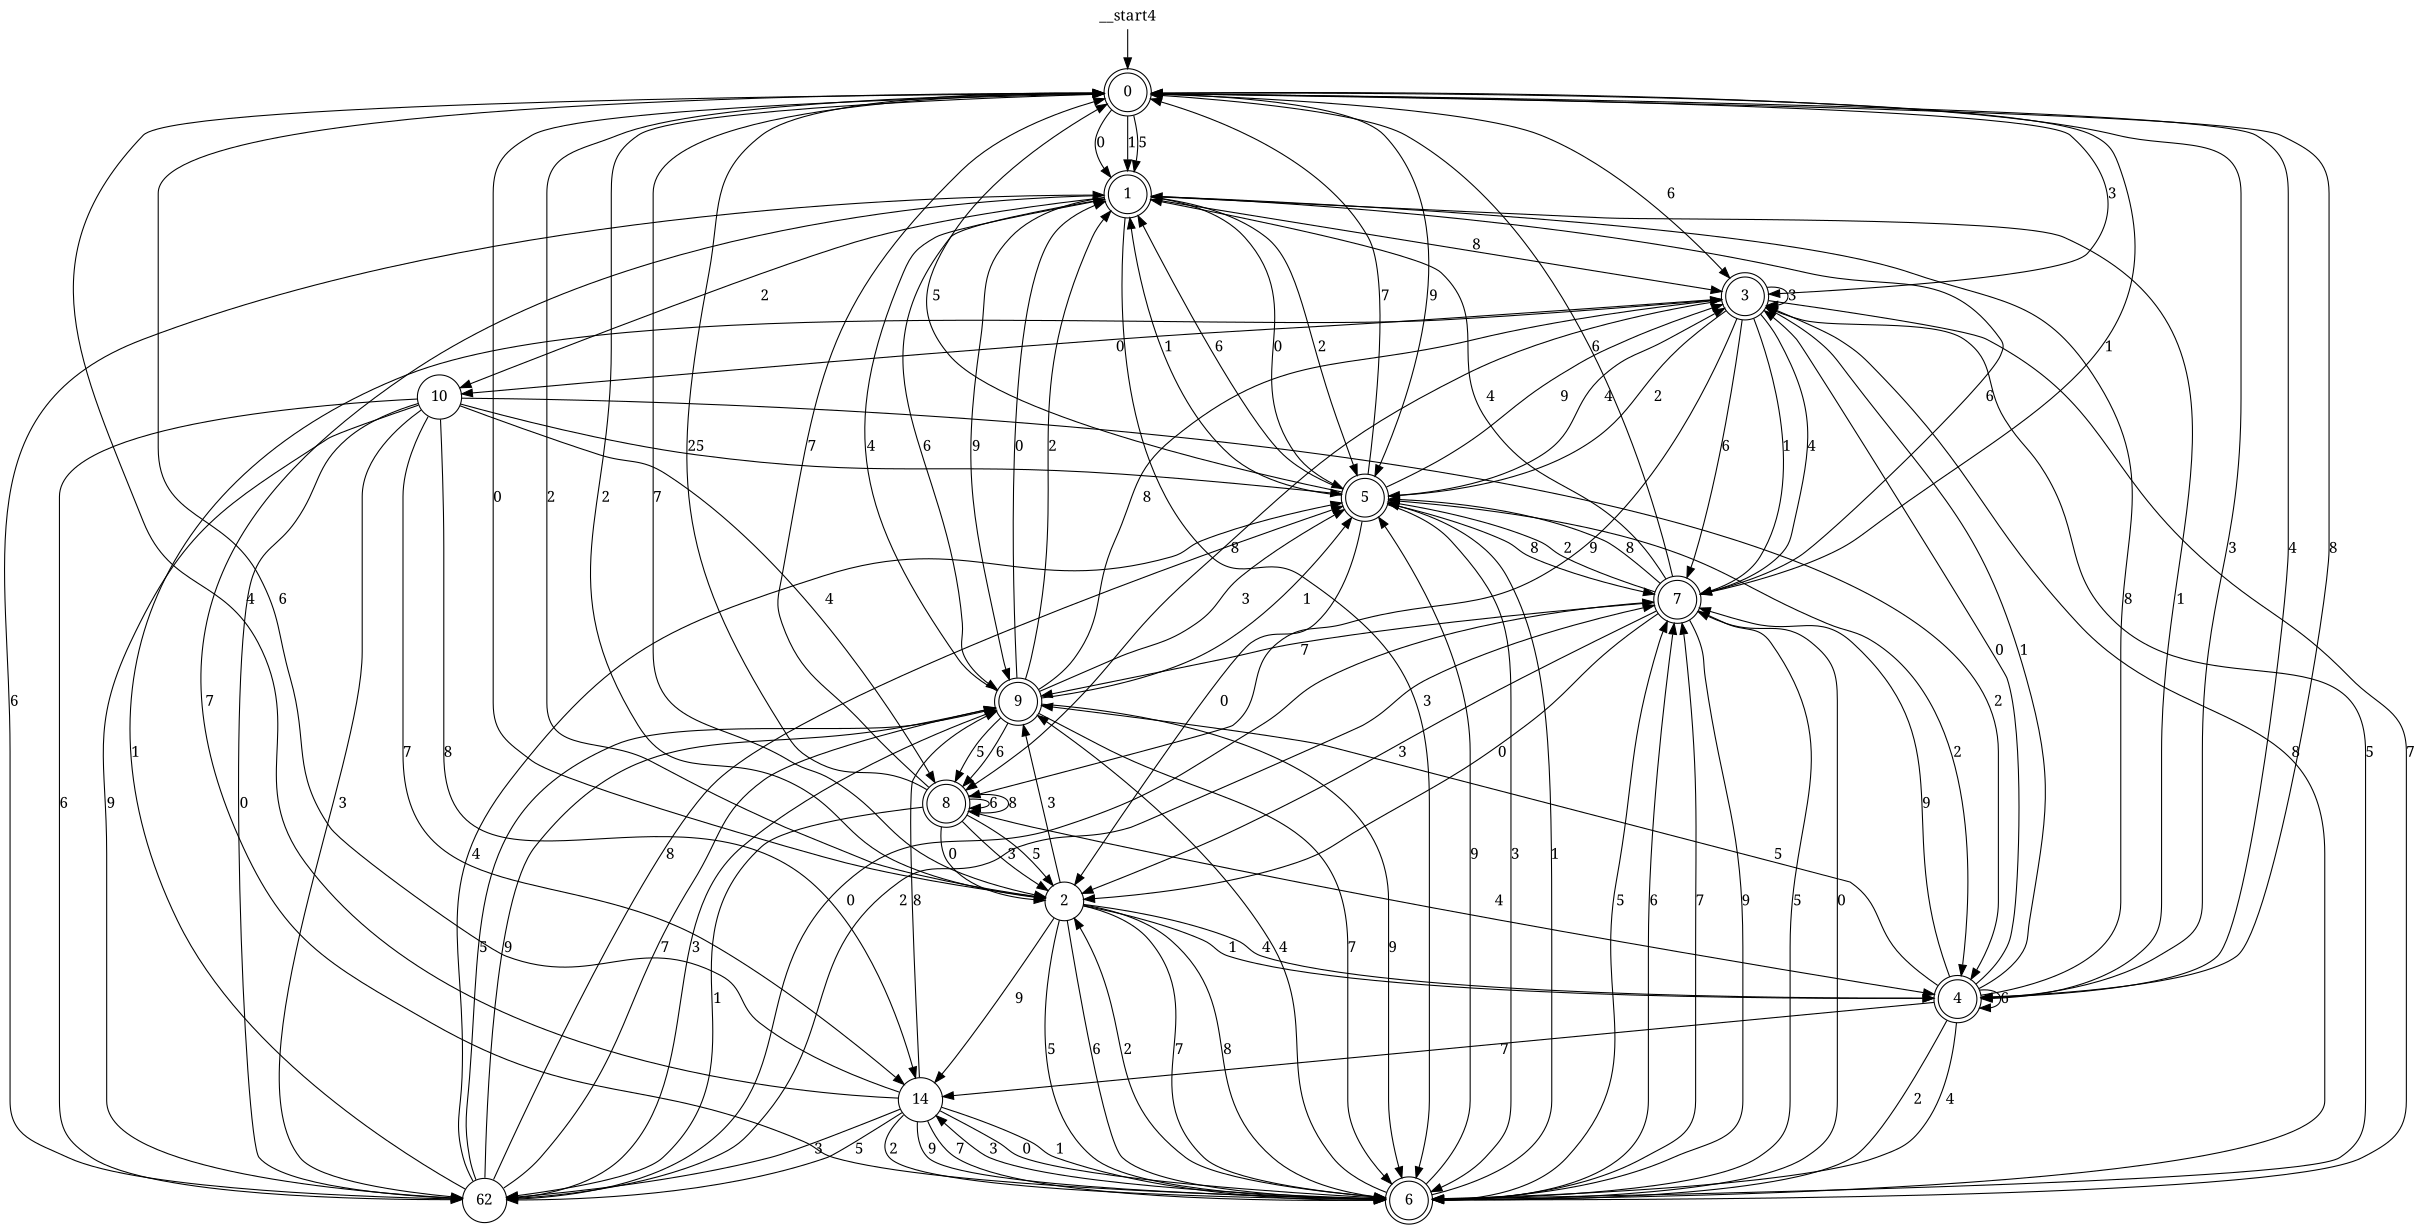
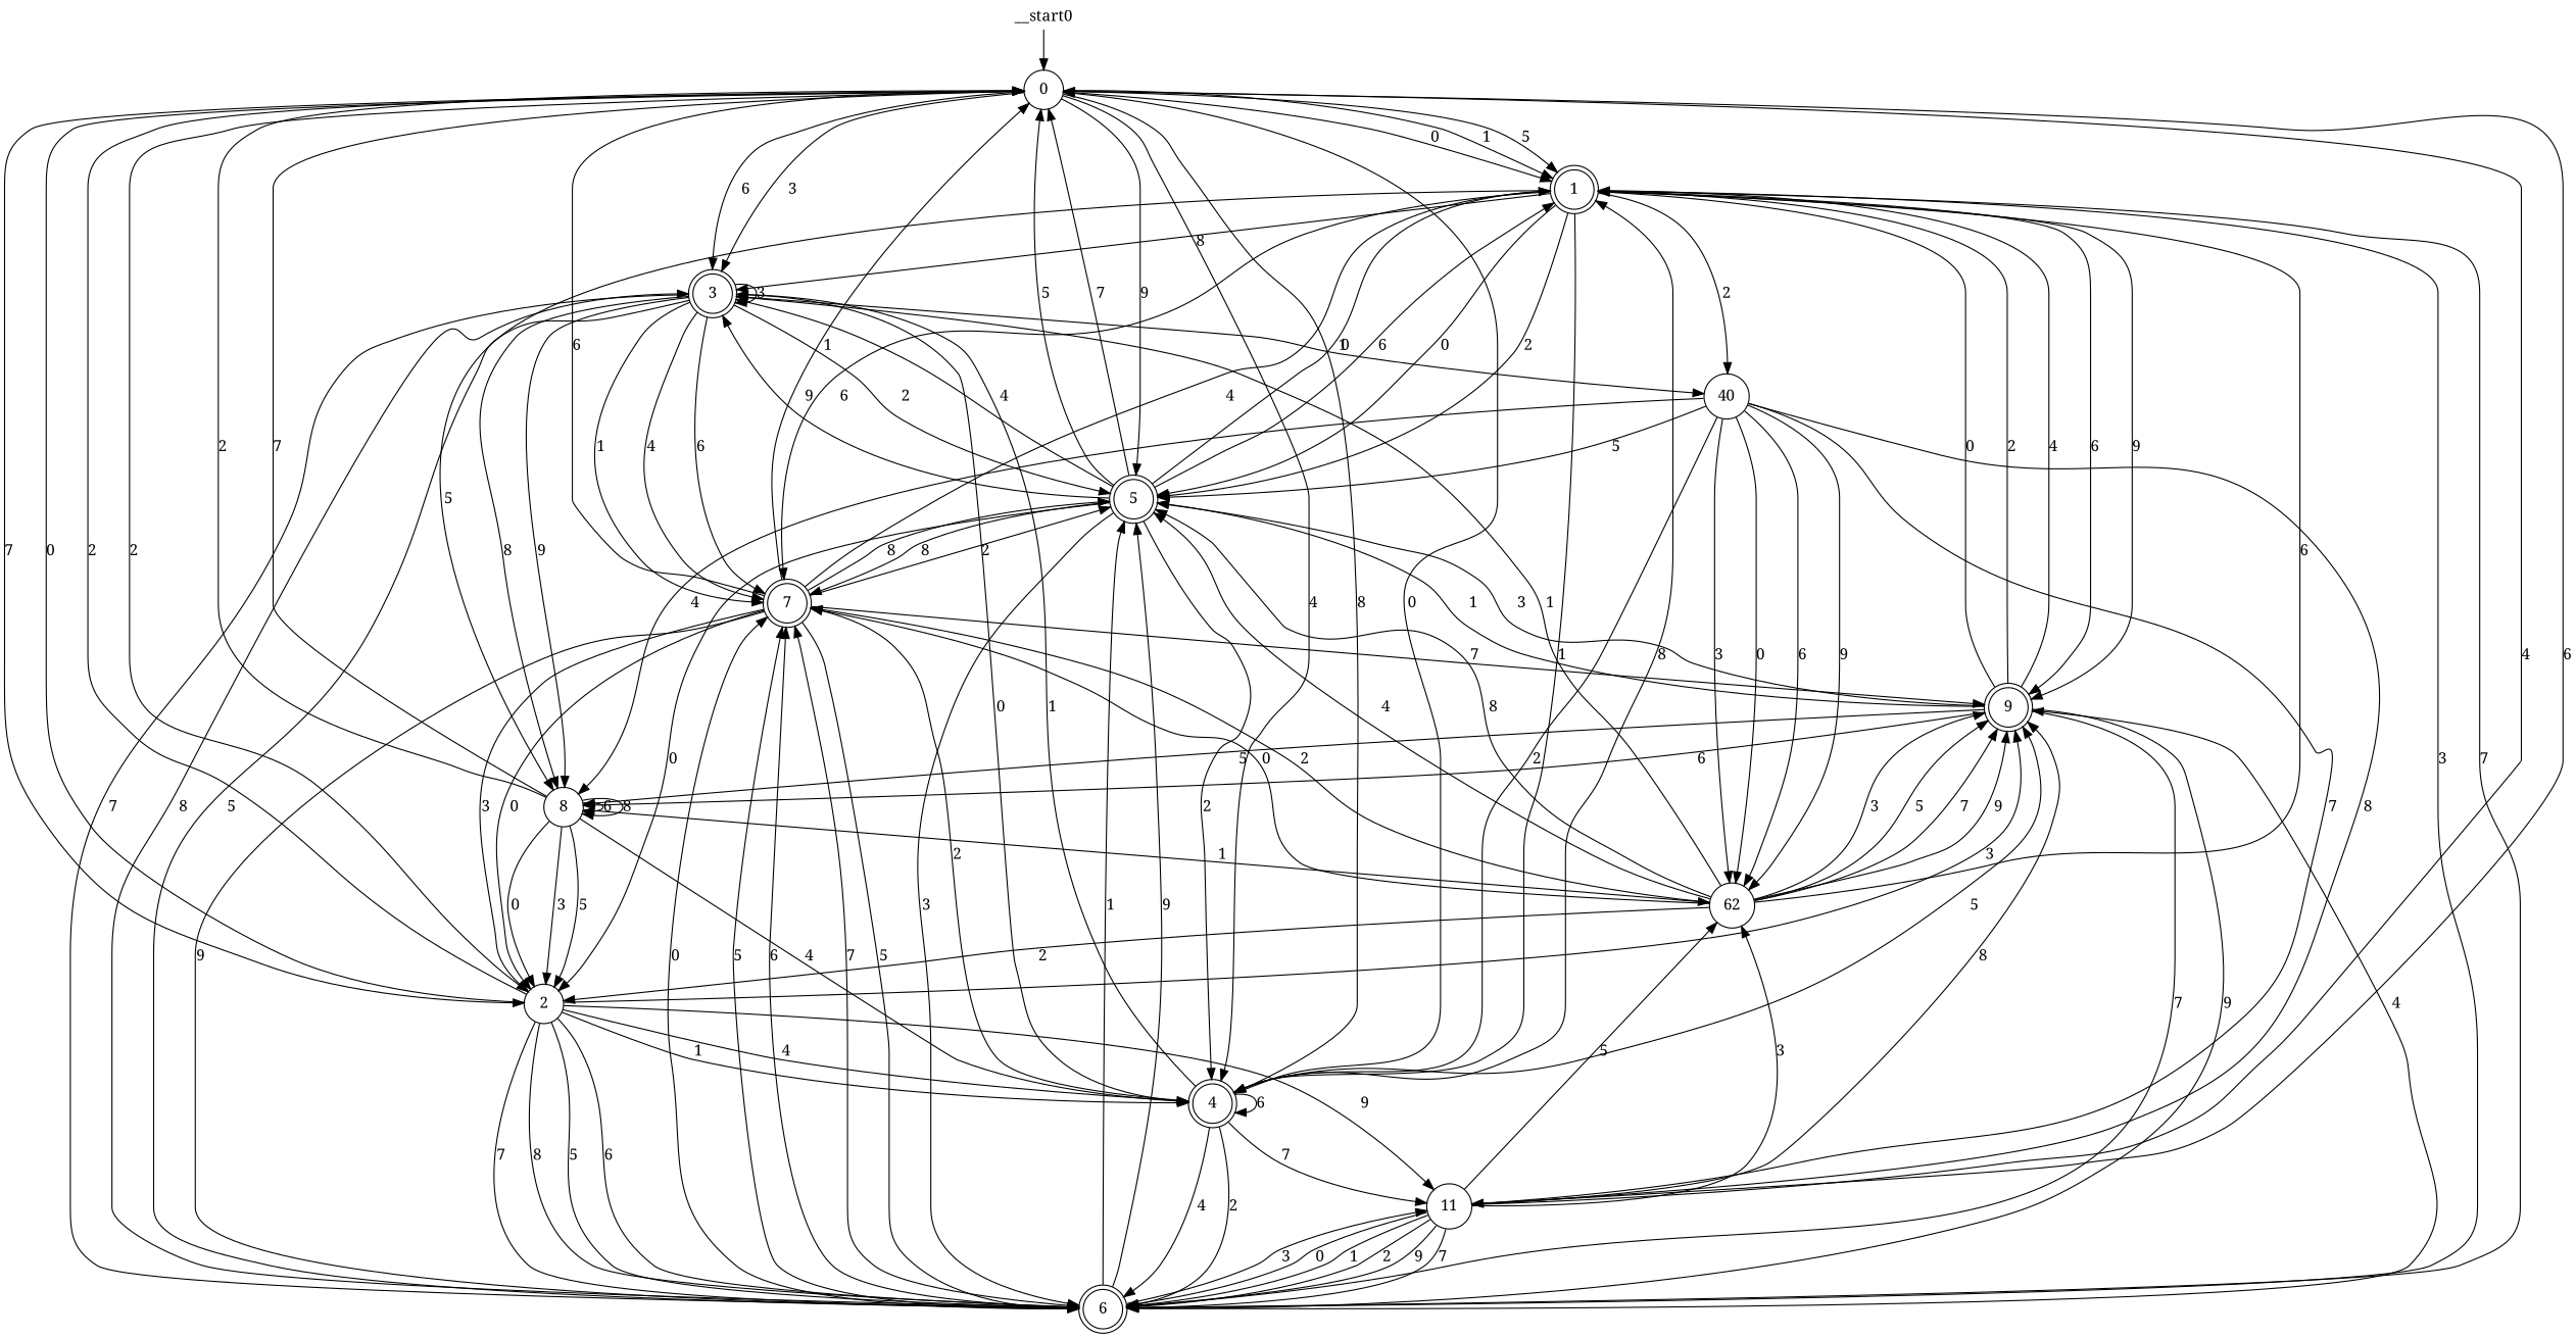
  digraph {
    fontname="Noto Serif"
    node [fontname="Noto Serif" shape=doublecircle]
    edge [fontname="Noto Serif"]
-   n1 [label=0]
+   n1 [label=0 shape=circle]
    n2 [label=1]
    n3 [label=2 shape=circle]
    n4 [label=3]
    n5 [label=4]
    n6 [label=5]
    n7 [label=6]
    n8 [label=7]
-   n9 [label=8]
+   n9 [label=8 shape=circle]
    n10 [label=9]
-   n11 [label=10 shape=circle]
-   n12 [label=14 shape=circle]
+   n11 [label=40 shape=circle]
+   n12 [label=11 shape=circle]
    n13 [label=62 shape=circle]
-   __start0 [height=0 shape=none width=0 label=__start4]
+   __start0 [height=0 shape=none width=0]
    n1 -> n2 [label=0]
    n1 -> n2 [label=1]
    n1 -> n2 [label=5]
    n1 -> n3 [label=2]
    n1 -> n3 [label=7]
    n1 -> n4 [label=3]
    n1 -> n4 [label=6]
    n1 -> n5 [label=4]
    n1 -> n5 [label=8]
    n1 -> n6 [label=9]
    n2 -> n4 [label=8]
    n2 -> n5 [label=1]
    n2 -> n6 [label=0]
    n2 -> n6 [label=2]
    n2 -> n7 [label=3]
    n2 -> n7 [label=7]
    n2 -> n8 [label=6]
+   n2 -> n9 [label=5]
    n2 -> n10 [label=6]
    n2 -> n10 [label=9]
    n2 -> n11 [label=2]
    n3 -> n1 [label=0]
    n3 -> n1 [label=2]
    n3 -> n5 [label=1]
    n3 -> n5 [label=4]
    n3 -> n7 [label=5]
    n3 -> n7 [label=6]
    n3 -> n7 [label=7]
    n3 -> n7 [label=8]
    n3 -> n10 [label=3]
    n3 -> n12 [label=9]
    n4 -> n4 [label=3]
    n4 -> n6 [label=2]
    n4 -> n7 [label=5]
    n4 -> n7 [label=7]
    n4 -> n8 [label=1]
    n4 -> n8 [label=4]
    n4 -> n8 [label=6]
    n4 -> n9 [label=8]
    n4 -> n9 [label=9]
    n4 -> n11 [label=0]
-   n5 -> n1 [label=3]
+   n5 -> n1 [label=0]
    n5 -> n2 [label=8]
    n5 -> n4 [label=0]
    n5 -> n4 [label=1]
    n5 -> n5 [label=6]
    n5 -> n7 [label=2]
    n5 -> n7 [label=4]
-   n5 -> n8 [label=9]
+   n5 -> n8 [label=2]
    n5 -> n10 [label=5]
    n5 -> n12 [label=7]
    n6 -> n1 [label=5]
    n6 -> n1 [label=7]
    n6 -> n2 [label=1]
    n6 -> n2 [label=6]
    n6 -> n3 [label=0]
    n6 -> n4 [label=4]
    n6 -> n4 [label=9]
    n6 -> n5 [label=2]
    n6 -> n7 [label=3]
    n6 -> n8 [label=8]
-   n7 -> n3 [label=2]
+   n13 -> n3 [label=2]
    n7 -> n4 [label=8]
    n7 -> n6 [label=1]
    n7 -> n6 [label=9]
    n7 -> n8 [label=0]
    n7 -> n8 [label=5]
    n7 -> n8 [label=6]
    n7 -> n8 [label=7]
    n7 -> n10 [label=4]
    n7 -> n12 [label=3]
    n8 -> n1 [label=1]
    n8 -> n1 [label=6]
    n8 -> n2 [label=4]
    n8 -> n3 [label=0]
    n8 -> n3 [label=3]
    n8 -> n6 [label=2]
    n8 -> n6 [label=8]
    n8 -> n7 [label=5]
    n8 -> n7 [label=9]
    n8 -> n10 [label=7]
    n9 -> n1 [label=2]
    n9 -> n1 [label=7]
    n9 -> n3 [label=0]
    n9 -> n3 [label=3]
    n9 -> n3 [label=5]
    n9 -> n5 [label=4]
    n9 -> n9 [label=6]
    n9 -> n9 [label=8]
    n9 -> n13 [label=1]
    n10 -> n2 [label=0]
    n10 -> n2 [label=2]
    n10 -> n2 [label=4]
-   n10 -> n4 [label=8]
    n10 -> n6 [label=1]
    n10 -> n6 [label=3]
    n10 -> n7 [label=7]
    n10 -> n7 [label=9]
    n10 -> n9 [label=5]
    n10 -> n9 [label=6]
    n11 -> n5 [label=2]
    n11 -> n6 [label=5]
    n11 -> n9 [label=4]
    n11 -> n12 [label=7]
    n11 -> n12 [label=8]
    n11 -> n13 [label=0]
    n11 -> n13 [label=3]
    n11 -> n13 [label=6]
    n11 -> n13 [label=9]
    n12 -> n1 [label=4]
    n12 -> n1 [label=6]
    n12 -> n7 [label=0]
    n12 -> n7 [label=1]
    n12 -> n7 [label=2]
    n12 -> n7 [label=7]
    n12 -> n7 [label=9]
    n12 -> n10 [label=8]
    n12 -> n13 [label=3]
    n12 -> n13 [label=5]
    n13 -> n2 [label=6]
    n13 -> n4 [label=1]
    n13 -> n6 [label=4]
    n13 -> n6 [label=8]
    n13 -> n8 [label=0]
    n13 -> n8 [label=2]
    n13 -> n10 [label=3]
    n13 -> n10 [label=5]
    n13 -> n10 [label=7]
    n13 -> n10 [label=9]
    __start0 -> n1
  }
